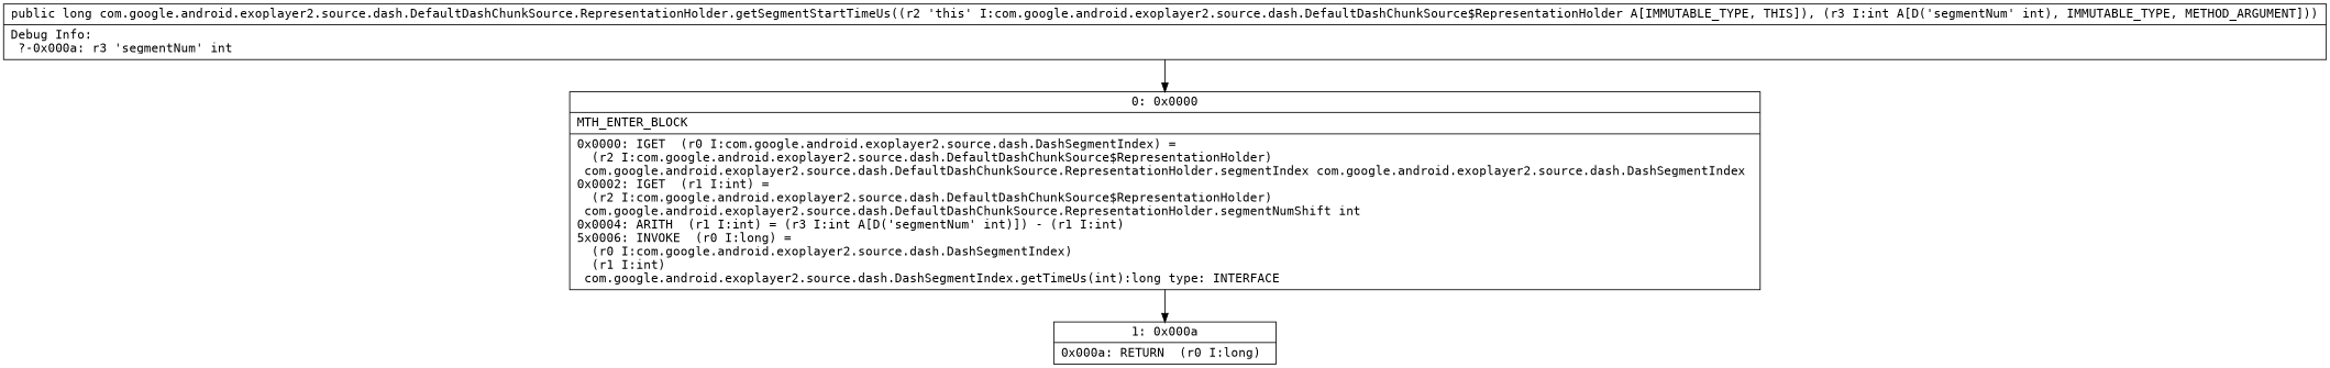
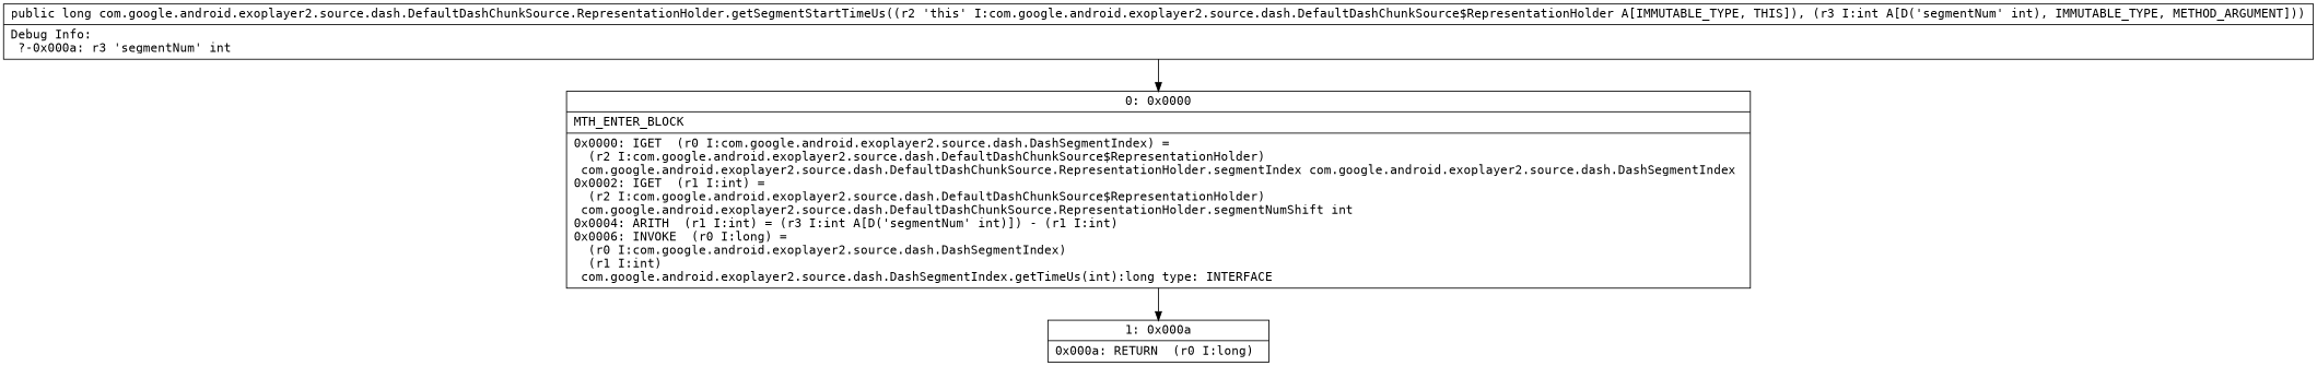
  digraph {
    fontname="DejaVu Sans Mono"
    node [shape=record fontname="DejaVu Sans Mono"]
    edge [fontname="DejaVu Sans Mono"]
-   n1 [label="{0\:\ 0x0000|MTH_ENTER_BLOCK\l|0x0000: IGET  (r0 I:com.google.android.exoplayer2.source.dash.DashSegmentIndex) = \l  (r2 I:com.google.android.exoplayer2.source.dash.DefaultDashChunkSource$RepresentationHolder)\l com.google.android.exoplayer2.source.dash.DefaultDashChunkSource.RepresentationHolder.segmentIndex com.google.android.exoplayer2.source.dash.DashSegmentIndex \l0x0002: IGET  (r1 I:int) = \l  (r2 I:com.google.android.exoplayer2.source.dash.DefaultDashChunkSource$RepresentationHolder)\l com.google.android.exoplayer2.source.dash.DefaultDashChunkSource.RepresentationHolder.segmentNumShift int \l0x0004: ARITH  (r1 I:int) = (r3 I:int A[D('segmentNum' int)]) \- (r1 I:int) \l5x0006: INVOKE  (r0 I:long) = \l  (r0 I:com.google.android.exoplayer2.source.dash.DashSegmentIndex)\l  (r1 I:int)\l com.google.android.exoplayer2.source.dash.DashSegmentIndex.getTimeUs(int):long type: INTERFACE \l}"]
+   n1 [label="{0\:\ 0x0000|MTH_ENTER_BLOCK\l|0x0000: IGET  (r0 I:com.google.android.exoplayer2.source.dash.DashSegmentIndex) = \l  (r2 I:com.google.android.exoplayer2.source.dash.DefaultDashChunkSource$RepresentationHolder)\l com.google.android.exoplayer2.source.dash.DefaultDashChunkSource.RepresentationHolder.segmentIndex com.google.android.exoplayer2.source.dash.DashSegmentIndex \l0x0002: IGET  (r1 I:int) = \l  (r2 I:com.google.android.exoplayer2.source.dash.DefaultDashChunkSource$RepresentationHolder)\l com.google.android.exoplayer2.source.dash.DefaultDashChunkSource.RepresentationHolder.segmentNumShift int \l0x0004: ARITH  (r1 I:int) = (r3 I:int A[D('segmentNum' int)]) \- (r1 I:int) \l0x0006: INVOKE  (r0 I:long) = \l  (r0 I:com.google.android.exoplayer2.source.dash.DashSegmentIndex)\l  (r1 I:int)\l com.google.android.exoplayer2.source.dash.DashSegmentIndex.getTimeUs(int):long type: INTERFACE \l}"]
    n2 [label="{1\:\ 0x000a|0x000a: RETURN  (r0 I:long) \l}"]
    n3 [label="{public long com.google.android.exoplayer2.source.dash.DefaultDashChunkSource.RepresentationHolder.getSegmentStartTimeUs((r2 'this' I:com.google.android.exoplayer2.source.dash.DefaultDashChunkSource$RepresentationHolder A[IMMUTABLE_TYPE, THIS]), (r3 I:int A[D('segmentNum' int), IMMUTABLE_TYPE, METHOD_ARGUMENT]))  | Debug Info:\l  ?\-0x000a: r3 'segmentNum' int\l}"]
    n1 -> n2
    n3 -> n1
  }
